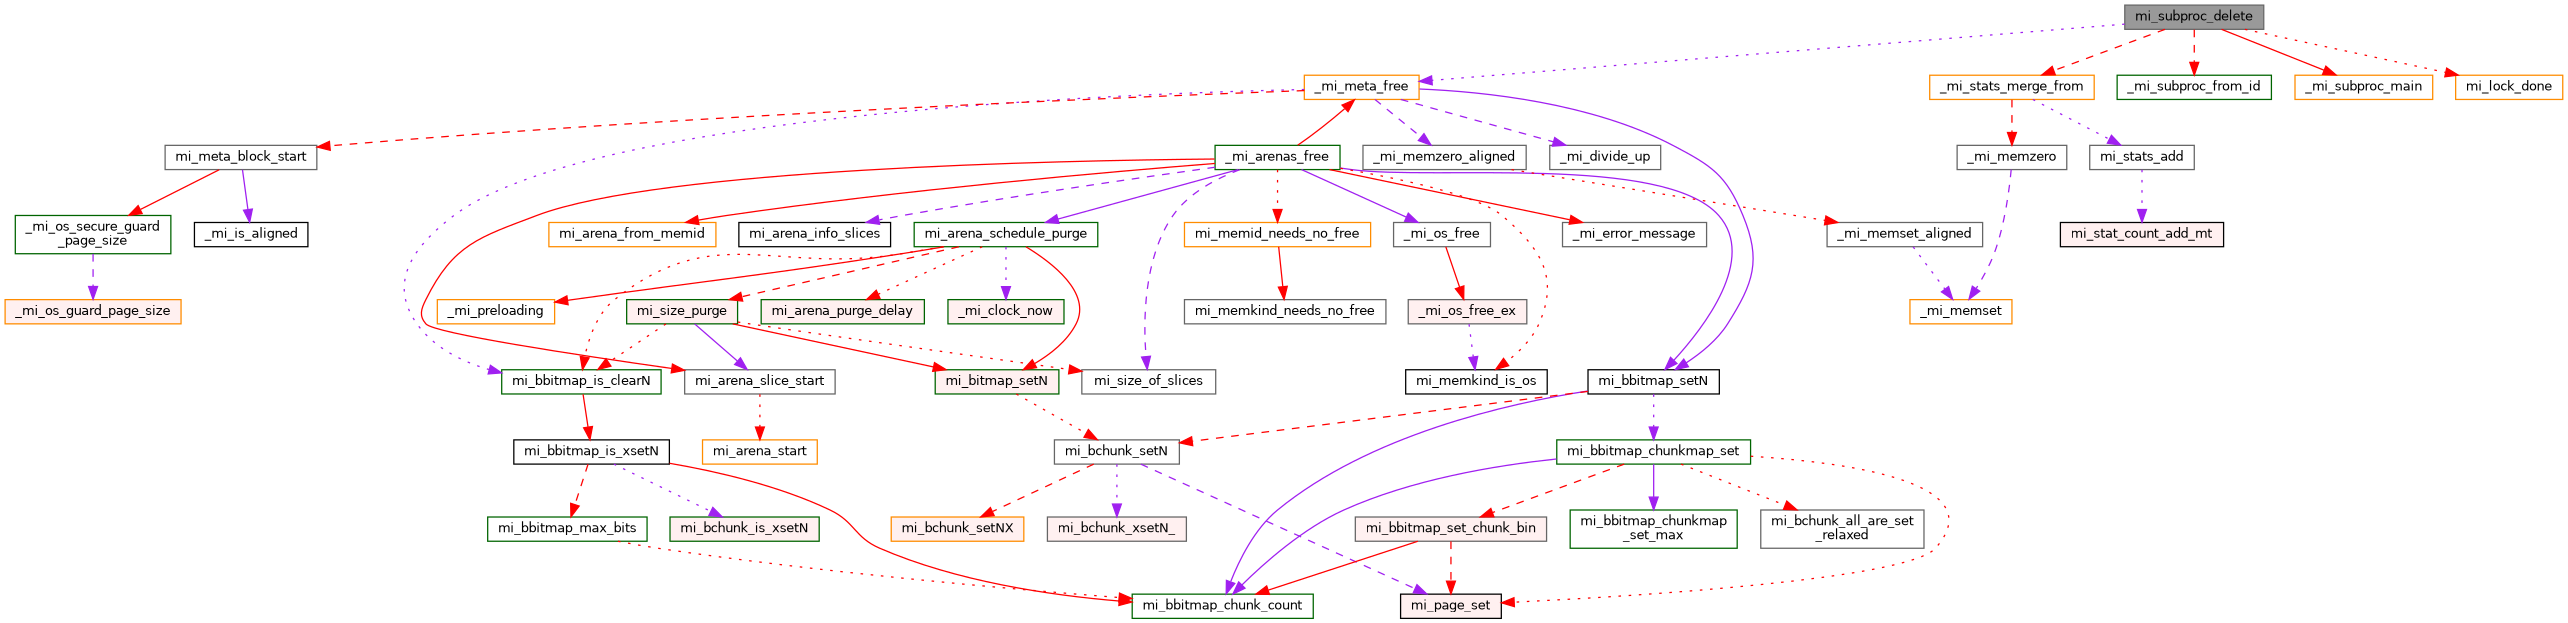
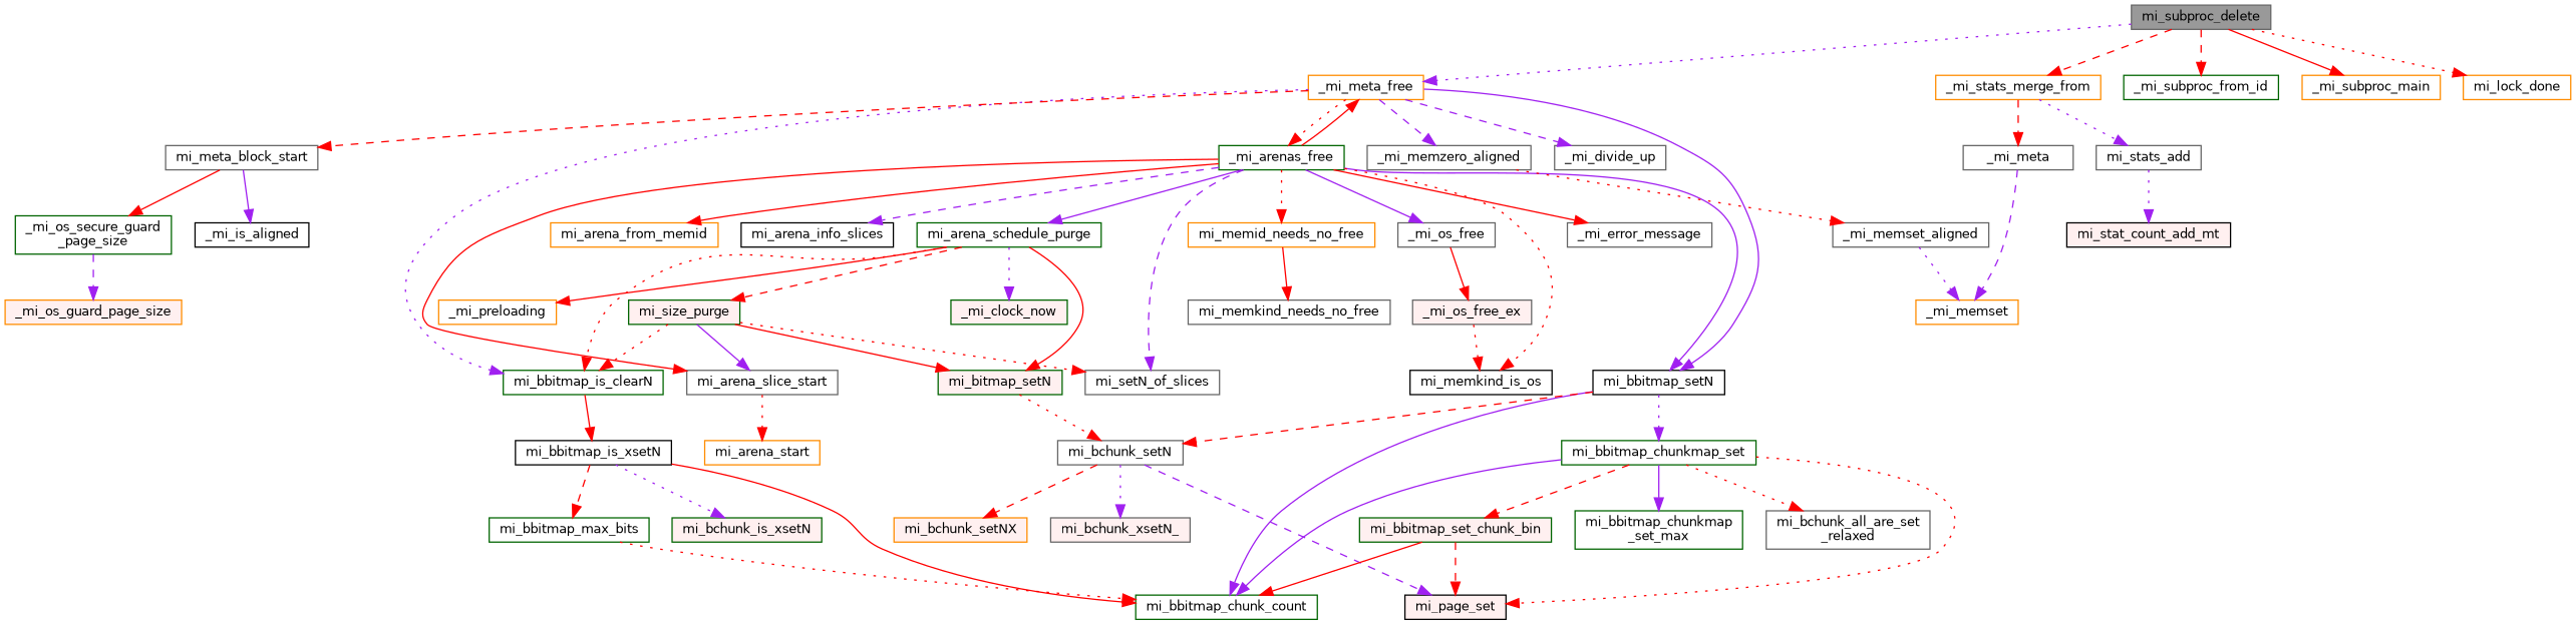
  digraph {
    rankdir=TB
    node [color=gray40 fillcolor=white fontname=Helvetica fontsize=10 shape=box style=filled]
    edge [color=red fontname=Helvetica fontsize=10 labelfontname=Helvetica labelfontsize=10 style=dotted]
    n1 [fillcolor=grey60 fontcolor=black height=0.2 label=mi_subproc_delete width=0.4]
    n2 [color=darkorange height=0.2 label=_mi_meta_free width=0.4]
    n3 [color=darkorange height=0.2 label=_mi_stats_merge_from width=0.4]
    n4 [color=darkgreen height=0.2 label=_mi_subproc_from_id width=0.4]
    n5 [color=darkorange height=0.2 label=_mi_subproc_main width=0.4]
    n6 [color=darkorange height=0.2 label=mi_lock_done width=0.4]
    n7 [color=darkgreen height=0.2 label=_mi_arenas_free width=0.4]
    n8 [color=darkgreen height=0.2 label=mi_bbitmap_is_clearN width=0.4]
    n9 [color=black height=0.2 label=mi_bbitmap_setN width=0.4]
    n10 [height=0.2 label=_mi_divide_up width=0.4]
    n11 [height=0.2 label=_mi_memzero_aligned width=0.4]
    n12 [height=0.2 label=mi_meta_block_start width=0.4]
-   n13 [height=0.2 label=_mi_memzero width=0.4]
+   n13 [height=0.2 label=_mi_meta width=0.4]
    n14 [height=0.2 label=mi_stats_add width=0.4]
    n15 [height=0.2 label=_mi_error_message width=0.4]
    n16 [height=0.2 label=_mi_os_free width=0.4]
    n17 [color=black height=0.2 label=mi_memkind_is_os width=0.4]
    n18 [color=darkorange height=0.2 label=mi_arena_from_memid width=0.4]
    n19 [color=black height=0.2 label=mi_arena_info_slices width=0.4]
    n20 [color=darkgreen height=0.2 label=mi_arena_schedule_purge width=0.4]
    n21 [height=0.2 label=mi_arena_slice_start width=0.4]
-   n22 [height=0.2 label=mi_size_of_slices width=0.4]
+   n22 [height=0.2 label=mi_setN_of_slices width=0.4]
    n23 [color=darkorange height=0.2 label=mi_memid_needs_no_free width=0.4]
    n24 [color=black height=0.2 label=mi_bbitmap_is_xsetN width=0.4]
    n25 [color=darkgreen height=0.2 label=mi_bbitmap_chunk_count width=0.4]
    n26 [height=0.2 label=mi_bchunk_setN width=0.4]
    n27 [color=darkgreen height=0.2 label=mi_bbitmap_chunkmap_set width=0.4]
    n28 [height=0.2 label=_mi_memset_aligned width=0.4]
    n29 [color=black height=0.2 label=_mi_is_aligned width=0.4]
    n30 [color=darkgreen height=0.2 label="_mi_os_secure_guard\l_page_size" width=0.4]
    n31 [fillcolor="#FFF0F0" height=0.2 label=_mi_os_free_ex width=0.4]
    n32 [color=darkgreen fillcolor="#FFF0F0" height=0.2 label=_mi_clock_now width=0.4]
    n33 [color=darkorange height=0.2 label=_mi_preloading width=0.4]
    n34 [color=darkgreen fillcolor="#FFF0F0" height=0.2 label=mi_size_purge width=0.4]
    n35 [color=darkgreen fillcolor="#FFF0F0" height=0.2 label=mi_bitmap_setN width=0.4]
-   n36 [color=darkgreen fillcolor="#FFF0F0" height=0.2 label=mi_arena_purge_delay width=0.4]
    n37 [color=darkorange height=0.2 label=mi_arena_start width=0.4]
    n38 [height=0.2 label=mi_memkind_needs_no_free width=0.4]
    n39 [color=darkgreen height=0.2 label=mi_bbitmap_max_bits width=0.4]
    n40 [color=darkgreen fillcolor="#FFF0F0" height=0.2 label=mi_bchunk_is_xsetN width=0.4]
    n41 [color=black fillcolor="#FFF0F0" height=0.2 label=mi_page_set width=0.4]
    n42 [color=darkorange fillcolor="#FFF0F0" height=0.2 label=mi_bchunk_setNX width=0.4]
    n43 [fillcolor="#FFF0F0" height=0.2 label=mi_bchunk_xsetN_ width=0.4]
    n44 [color=darkgreen height=0.2 label="mi_bbitmap_chunkmap\l_set_max" width=0.4]
-   n45 [fillcolor="#FFF0F0" height=0.2 label=mi_bbitmap_set_chunk_bin width=0.4]
+   n45 [color=darkgreen fillcolor="#FFF0F0" height=0.2 label=mi_bbitmap_set_chunk_bin width=0.4]
    n46 [height=0.2 label="mi_bchunk_all_are_set\l_relaxed" width=0.4]
    n47 [color=darkorange height=0.2 label=_mi_memset width=0.4]
    n48 [color=darkorange fillcolor="#FFF0F0" height=0.2 label=_mi_os_guard_page_size width=0.4]
    n49 [color=black fillcolor="#FFF0F0" height=0.2 label=mi_stat_count_add_mt width=0.4]
    n1 -> n2 [color=purple]
    n1 -> n3 [style=dashed]
    n1 -> n4 [style=dashed]
    n1 -> n5 [style=solid]
    n1 -> n6
+   n2 -> n7
    n2 -> n8 [color=purple]
    n2 -> n9 [color=purple style=solid]
    n2 -> n10 [color=purple style=dashed]
    n2 -> n11 [color=purple style=dashed]
    n2 -> n12 [style=dashed]
    n3 -> n13 [style=dashed]
    n3 -> n14 [color=purple]
    n7 -> n2 [style=solid]
    n7 -> n9 [color=purple style=solid]
    n7 -> n15 [style=solid]
    n7 -> n16 [color=purple style=solid]
    n7 -> n17
    n7 -> n18 [style=solid]
    n7 -> n19 [color=purple style=dashed]
    n7 -> n20 [color=purple style=solid]
    n7 -> n21 [style=solid]
    n7 -> n22 [color=purple style=dashed]
    n7 -> n23
    n8 -> n24 [style=solid]
    n9 -> n25 [color=purple style=solid]
    n9 -> n26 [style=dashed]
    n9 -> n27 [color=purple]
    n11 -> n28
    n12 -> n29 [color=purple style=solid]
    n12 -> n30 [style=solid]
    n13 -> n47 [color=purple style=dashed]
    n14 -> n49 [color=purple]
    n16 -> n31 [style=solid]
    n20 -> n8
    n20 -> n32 [color=purple]
    n20 -> n33 [style=solid]
    n20 -> n34 [style=dashed]
    n20 -> n35 [style=solid]
-   n20 -> n36
    n21 -> n37
    n23 -> n38 [style=solid]
    n24 -> n25 [style=solid]
    n24 -> n39 [style=dashed]
    n24 -> n40 [color=purple]
    n26 -> n41 [color=purple style=dashed]
    n26 -> n42 [style=dashed]
    n26 -> n43 [color=purple]
    n27 -> n25 [color=purple style=solid]
    n27 -> n41
    n27 -> n44 [color=purple style=solid]
    n27 -> n45 [style=dashed]
    n27 -> n46
    n28 -> n47 [color=purple]
    n30 -> n48 [color=purple style=dashed]
-   n31 -> n17 [color=purple]
+   n31 -> n17
    n34 -> n8
    n34 -> n21 [color=purple style=solid]
    n34 -> n22
    n34 -> n35 [style=solid]
    n35 -> n26
    n39 -> n25
    n45 -> n25 [style=solid]
    n45 -> n41 [style=dashed]
  }
